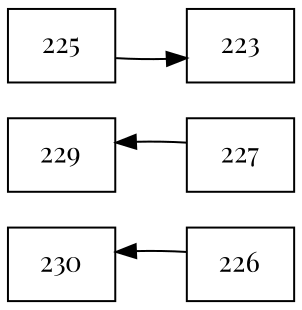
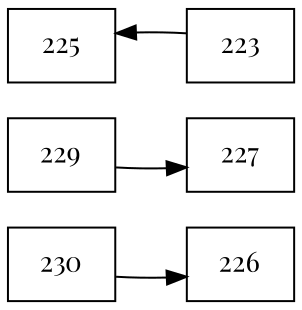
  digraph {
    fontname="Playfair Display"
    rankdir=LR
    node [fontname="Playfair Display" shape=record]
    edge [fontname="Playfair Display"]
    n1 [label="{230}"]
    n2 [label="{226}"]
    n3 [label="{229}"]
    n4 [label="{227}"]
    n5 [label="{225}"]
    n6 [label="{223}"]
-   n2 -> n1
-   n4 -> n3
-   n5 -> n6
+   n1 -> n2
+   n3 -> n4
+   n6 -> n5
  }
